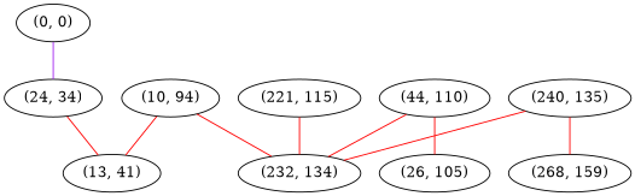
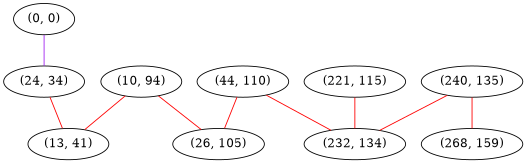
  graph {
    edge [color=red weight=1]
    "(10, 94)"
    "(26, 105)"
    n3 [label="(13, 41)"]
    "(44, 110)"
    "(232, 134)"
    "(221, 115)"
    "(240, 135)"
    "(268, 159)"
    "(0, 0)"
    "(24, 34)"
-   "(10, 94)" -- "(232, 134)"
+   "(10, 94)" -- "(26, 105)"
    "(10, 94)" -- n3
    "(44, 110)" -- "(26, 105)"
    "(44, 110)" -- "(232, 134)"
    "(221, 115)" -- "(232, 134)"
    "(240, 135)" -- "(232, 134)"
    "(240, 135)" -- "(268, 159)"
    "(0, 0)" -- "(24, 34)" [color=purple weight=4]
    "(24, 34)" -- n3
  }
